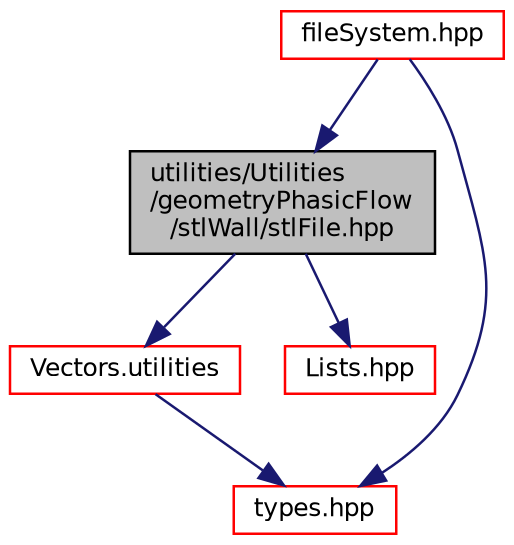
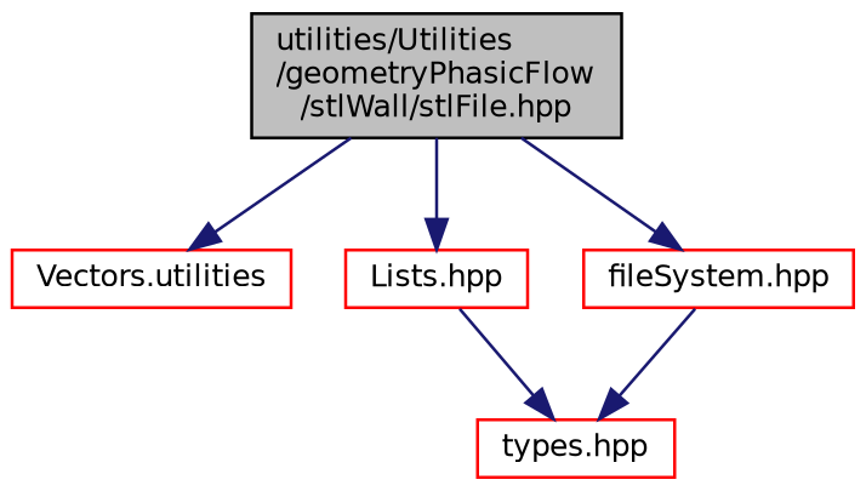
  digraph {
    node [color=red fillcolor=white fontname=Helvetica fontsize=10 shape=record style=filled]
    edge [color=midnightblue fontname=Helvetica fontsize=10 labelfontname=Helvetica labelfontsize=10 style=solid]
    n1 [color=black fillcolor=grey75 fontcolor=black height=0.2 label="utilities/Utilities\l/geometryPhasicFlow\l/stlWall/stlFile.hpp" width=0.4]
    n2 [height=0.2 label="Vectors.utilities" width=0.4]
    n3 [height=0.2 label="Lists.hpp" width=0.4]
    n4 [height=0.2 label="fileSystem.hpp" width=0.4]
    n5 [height=0.2 label="types.hpp" width=0.4]
    n1 -> n2
    n1 -> n3
-   n4 -> n1
-   n2 -> n5
+   n1 -> n4
+   n3 -> n5
    n4 -> n5
  }
